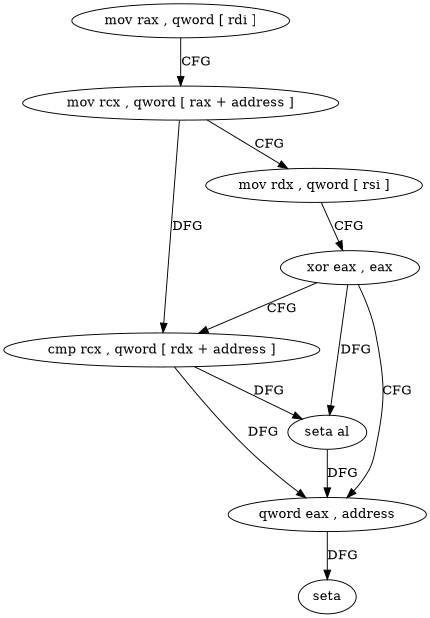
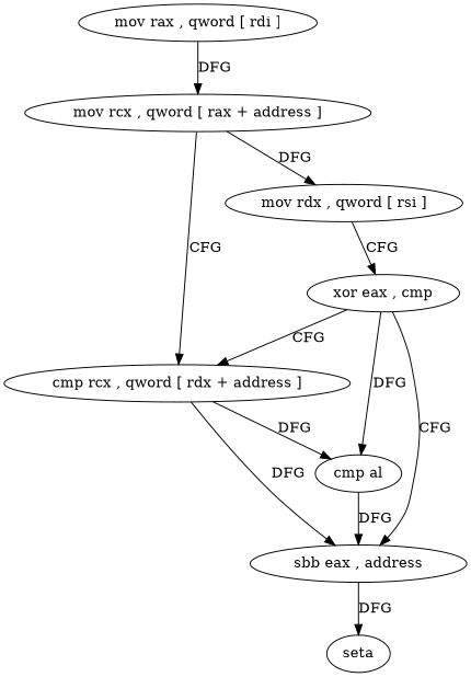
  digraph {
    n1 [label="mov rax , qword [ rdi ]"]
    n2 [label="mov rcx , qword [ rax + address ]"]
    n3 [label="mov rdx , qword [ rsi ]"]
    n4 [label="cmp rcx , qword [ rdx + address ]"]
-   n5 [label="xor eax , eax"]
-   n6 [label="seta al"]
-   n7 [label="qword eax , address"]
+   n5 [label="xor eax , cmp"]
+   n6 [label="cmp al"]
+   n7 [label="sbb eax , address"]
    n8 [label=seta]
-   n1 -> n2 [label=CFG]
-   n2 -> n3 [label=CFG]
-   n2 -> n4 [label=DFG]
+   n1 -> n2 [label=DFG]
+   n2 -> n3 [label=DFG]
+   n2 -> n4 [label=CFG]
    n3 -> n5 [label=CFG]
    n4 -> n6 [label=DFG]
    n4 -> n7 [label=DFG]
    n5 -> n4 [label=CFG]
    n5 -> n6 [label=DFG]
    n5 -> n7 [label=CFG]
    n6 -> n7 [label=DFG]
    n7 -> n8 [label=DFG]
  }
